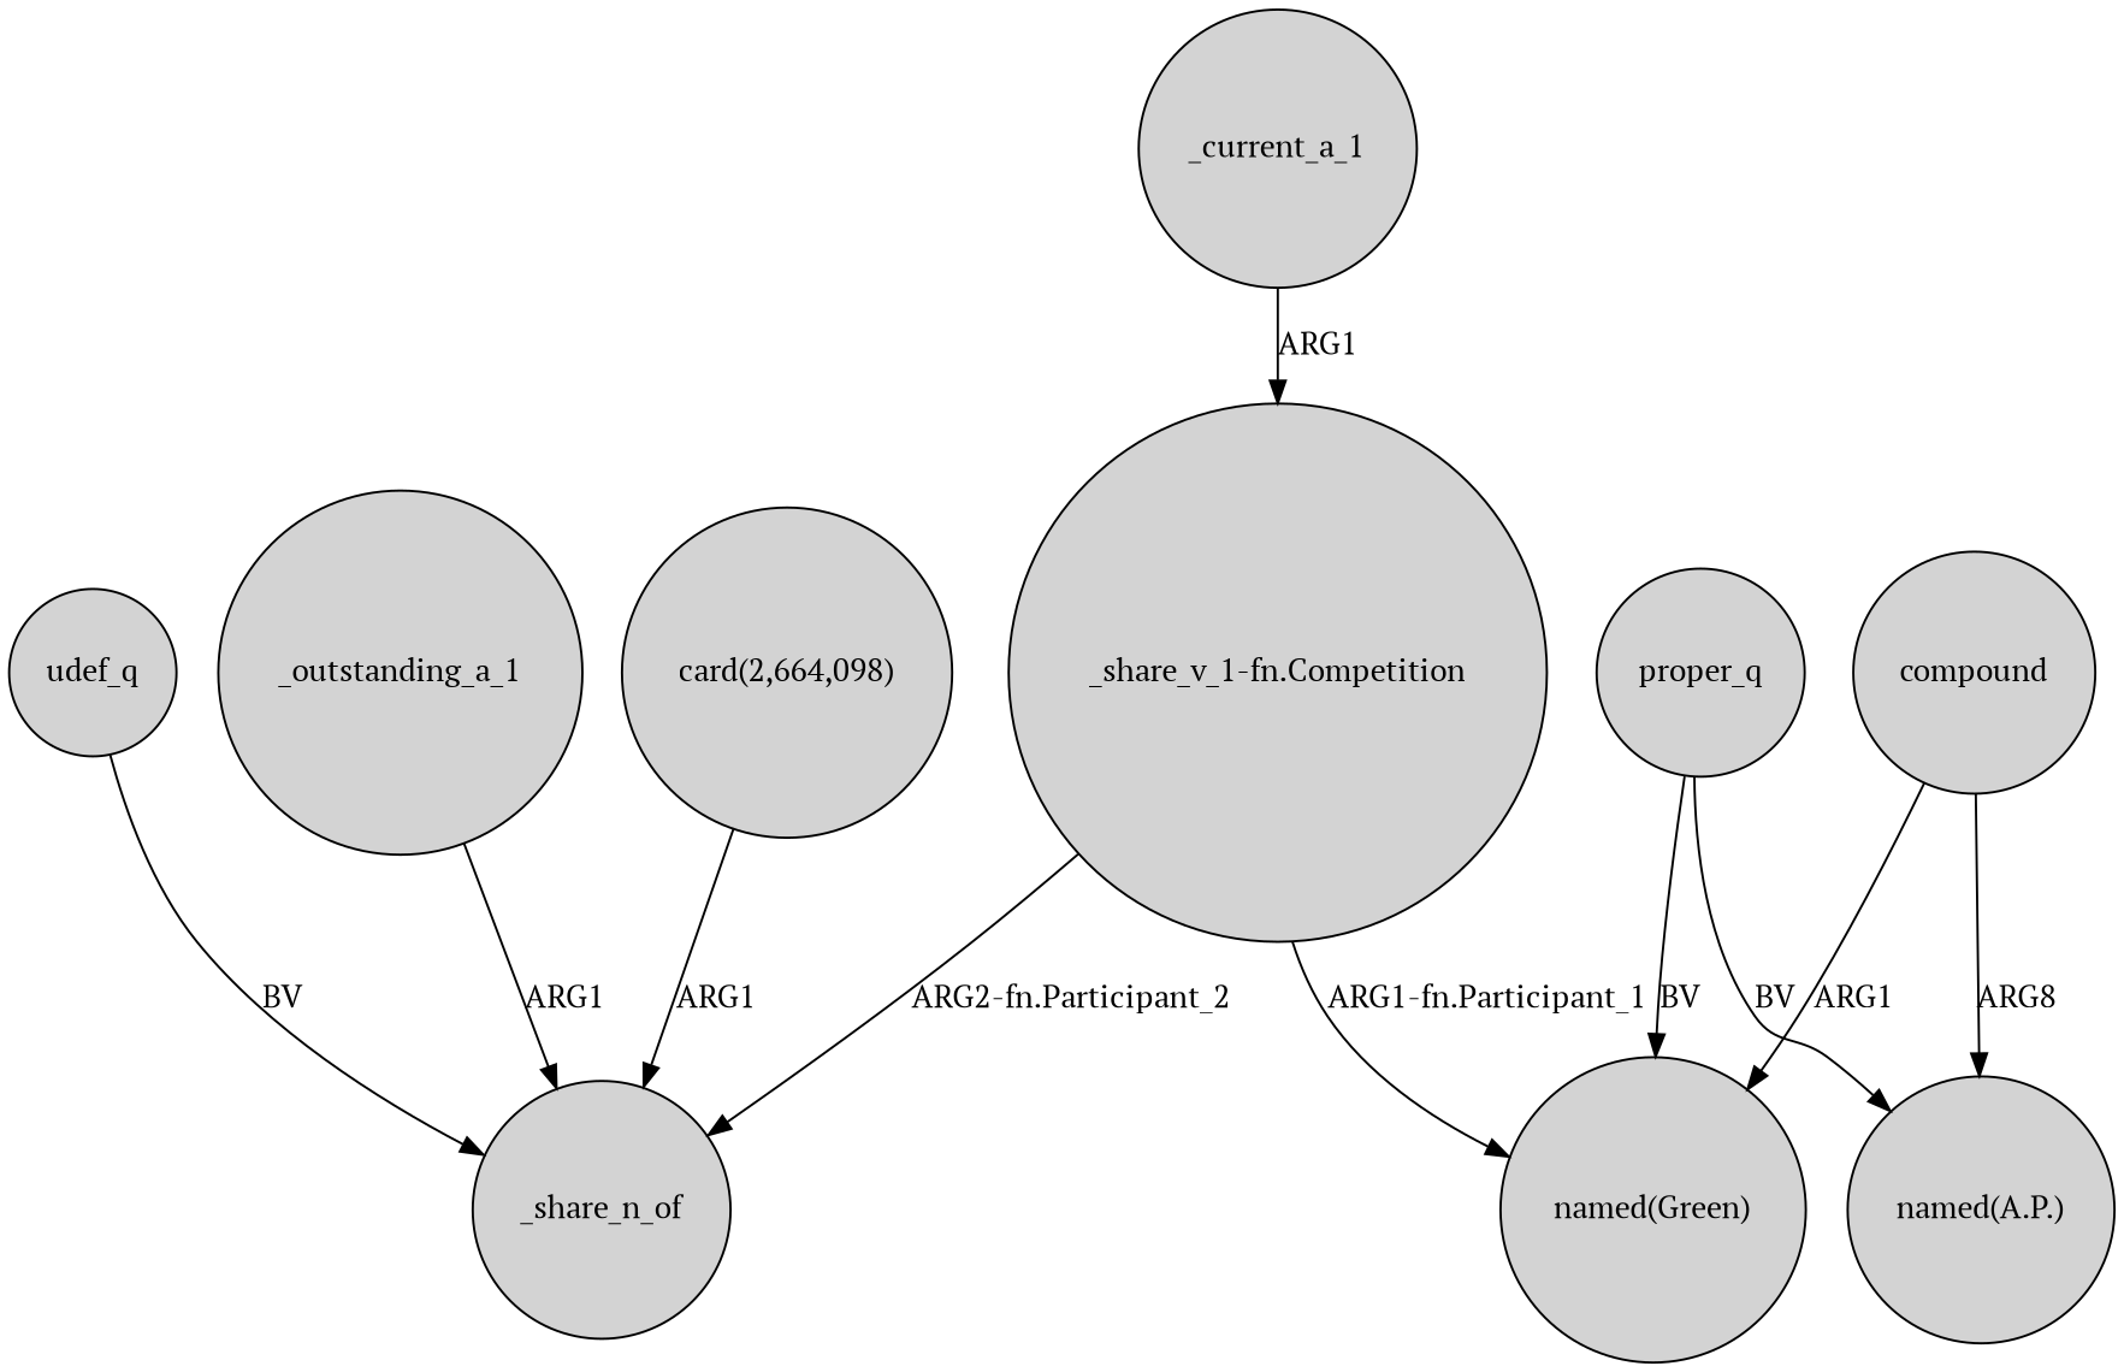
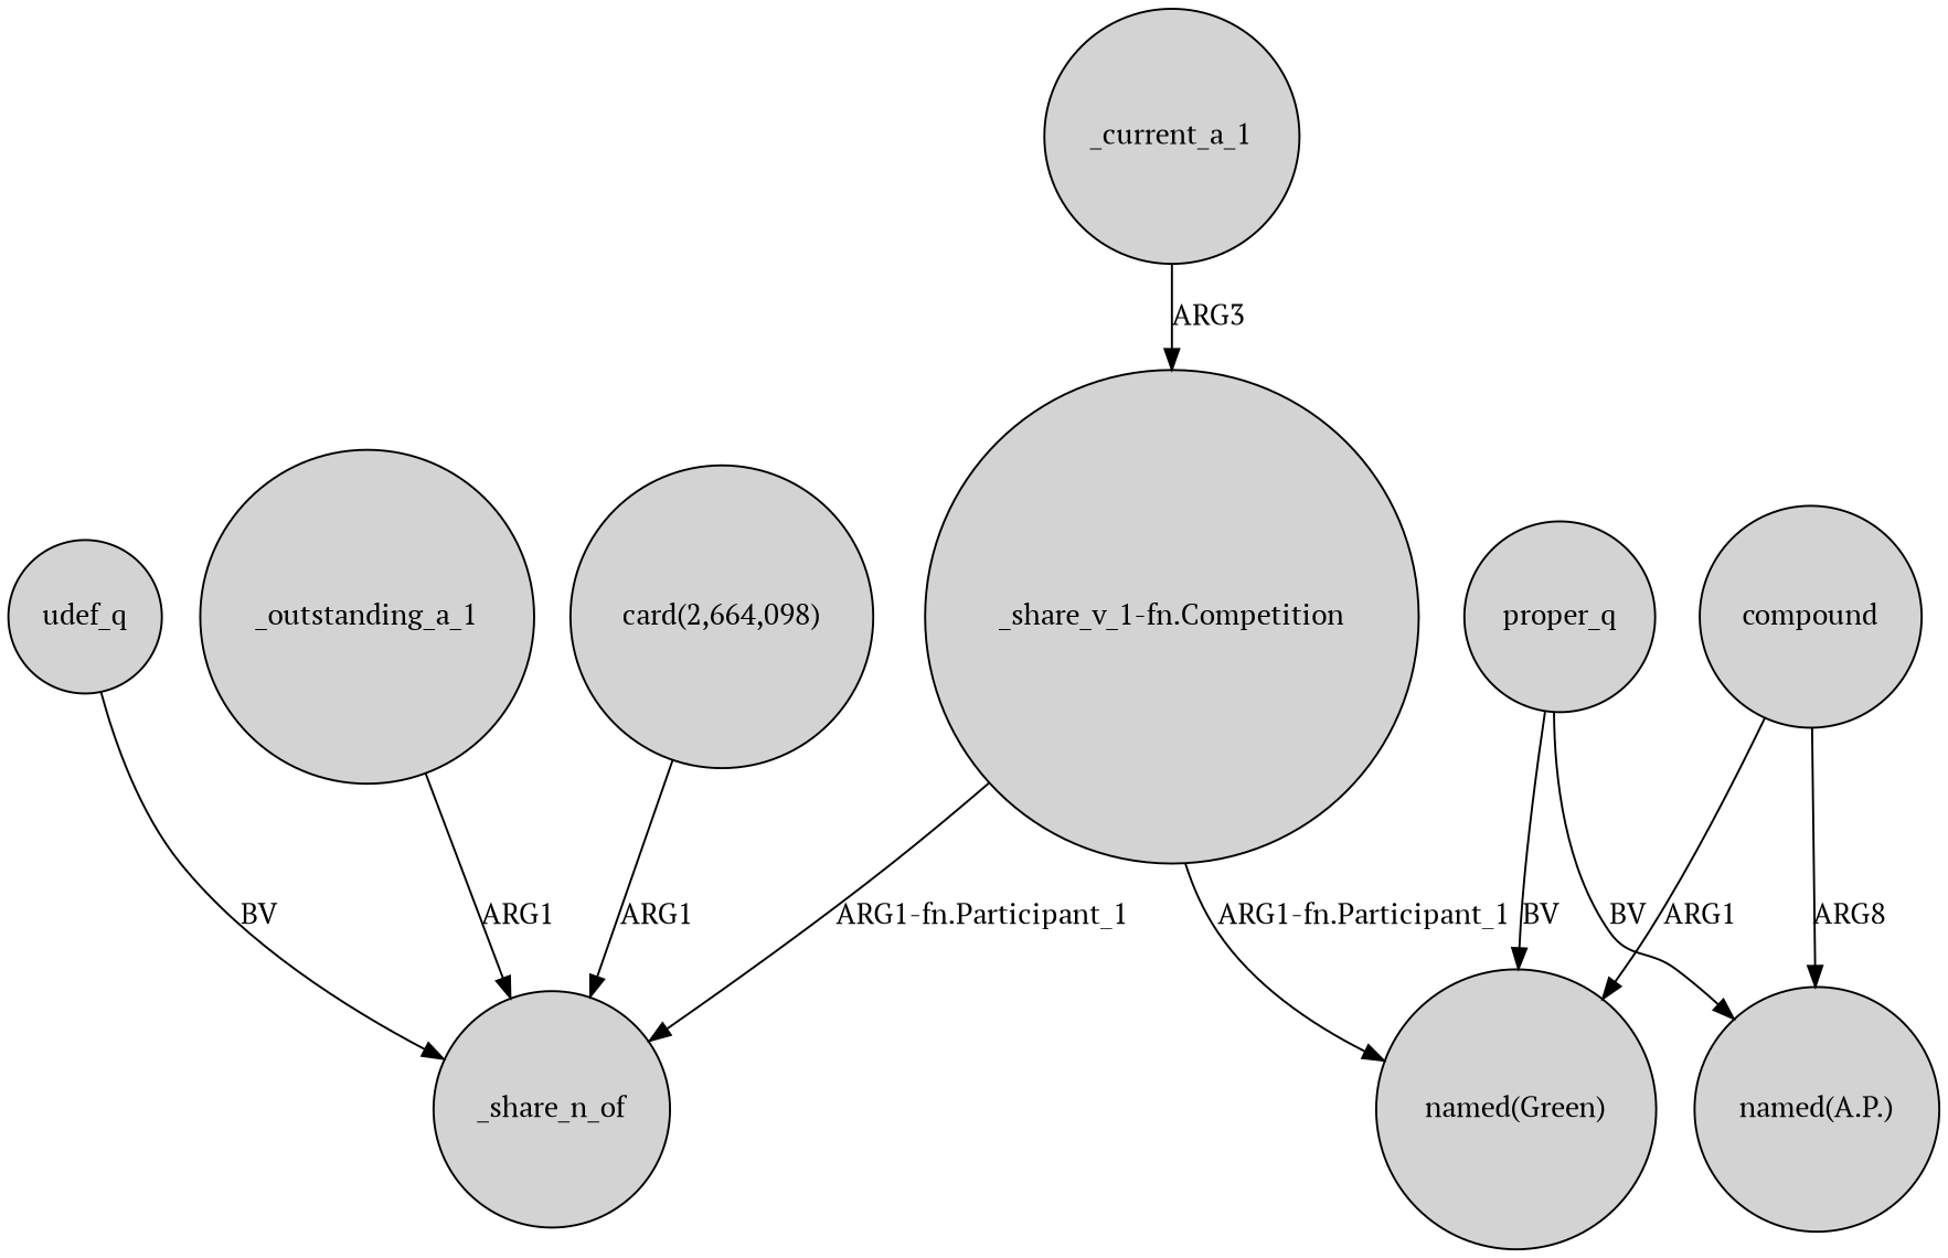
  digraph {
    fontname="PT Serif"
    node [fontname="PT Serif" shape=circle style=filled]
    edge [fontname="PT Serif"]
    "card(2,664,098)"
    _share_n_of
    n3 [label="_share_v_1-fn.Competition"]
    _current_a_1
    "named(Green)"
    proper_q
    "named(A.P.)"
    udef_q
    compound
    _outstanding_a_1
    "card(2,664,098)" -> _share_n_of [label=ARG1]
-   n3 -> _share_n_of [label="ARG2-fn.Participant_2"]
+   n3 -> _share_n_of [label="ARG1-fn.Participant_1"]
    n3 -> "named(Green)" [label="ARG1-fn.Participant_1"]
-   _current_a_1 -> n3 [label=ARG1]
+   _current_a_1 -> n3 [label=ARG3]
    proper_q -> "named(Green)" [label=BV]
    proper_q -> "named(A.P.)" [label=BV]
    udef_q -> _share_n_of [label=BV]
    compound -> "named(Green)" [label=ARG1]
    compound -> "named(A.P.)" [label=ARG8]
    _outstanding_a_1 -> _share_n_of [label=ARG1]
  }
